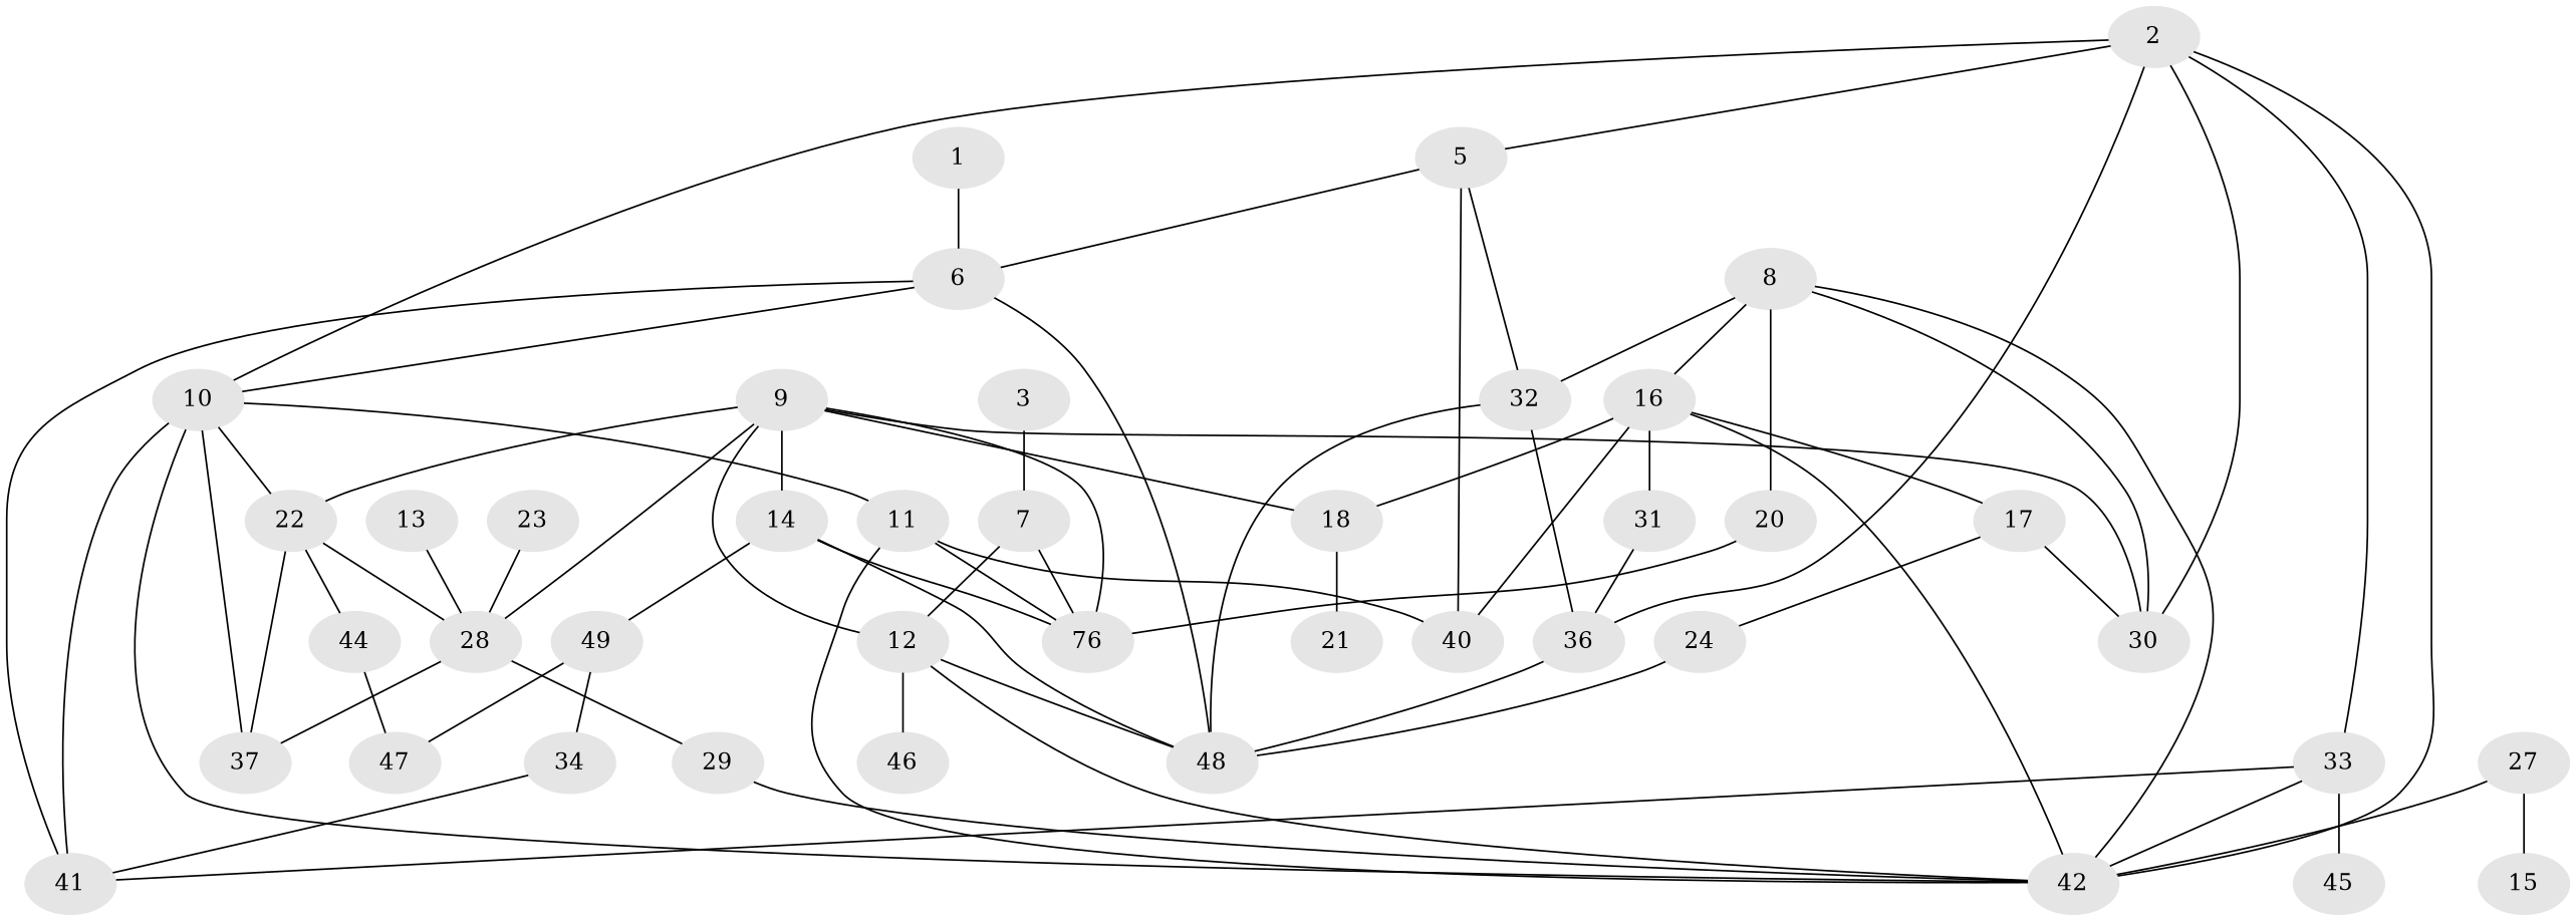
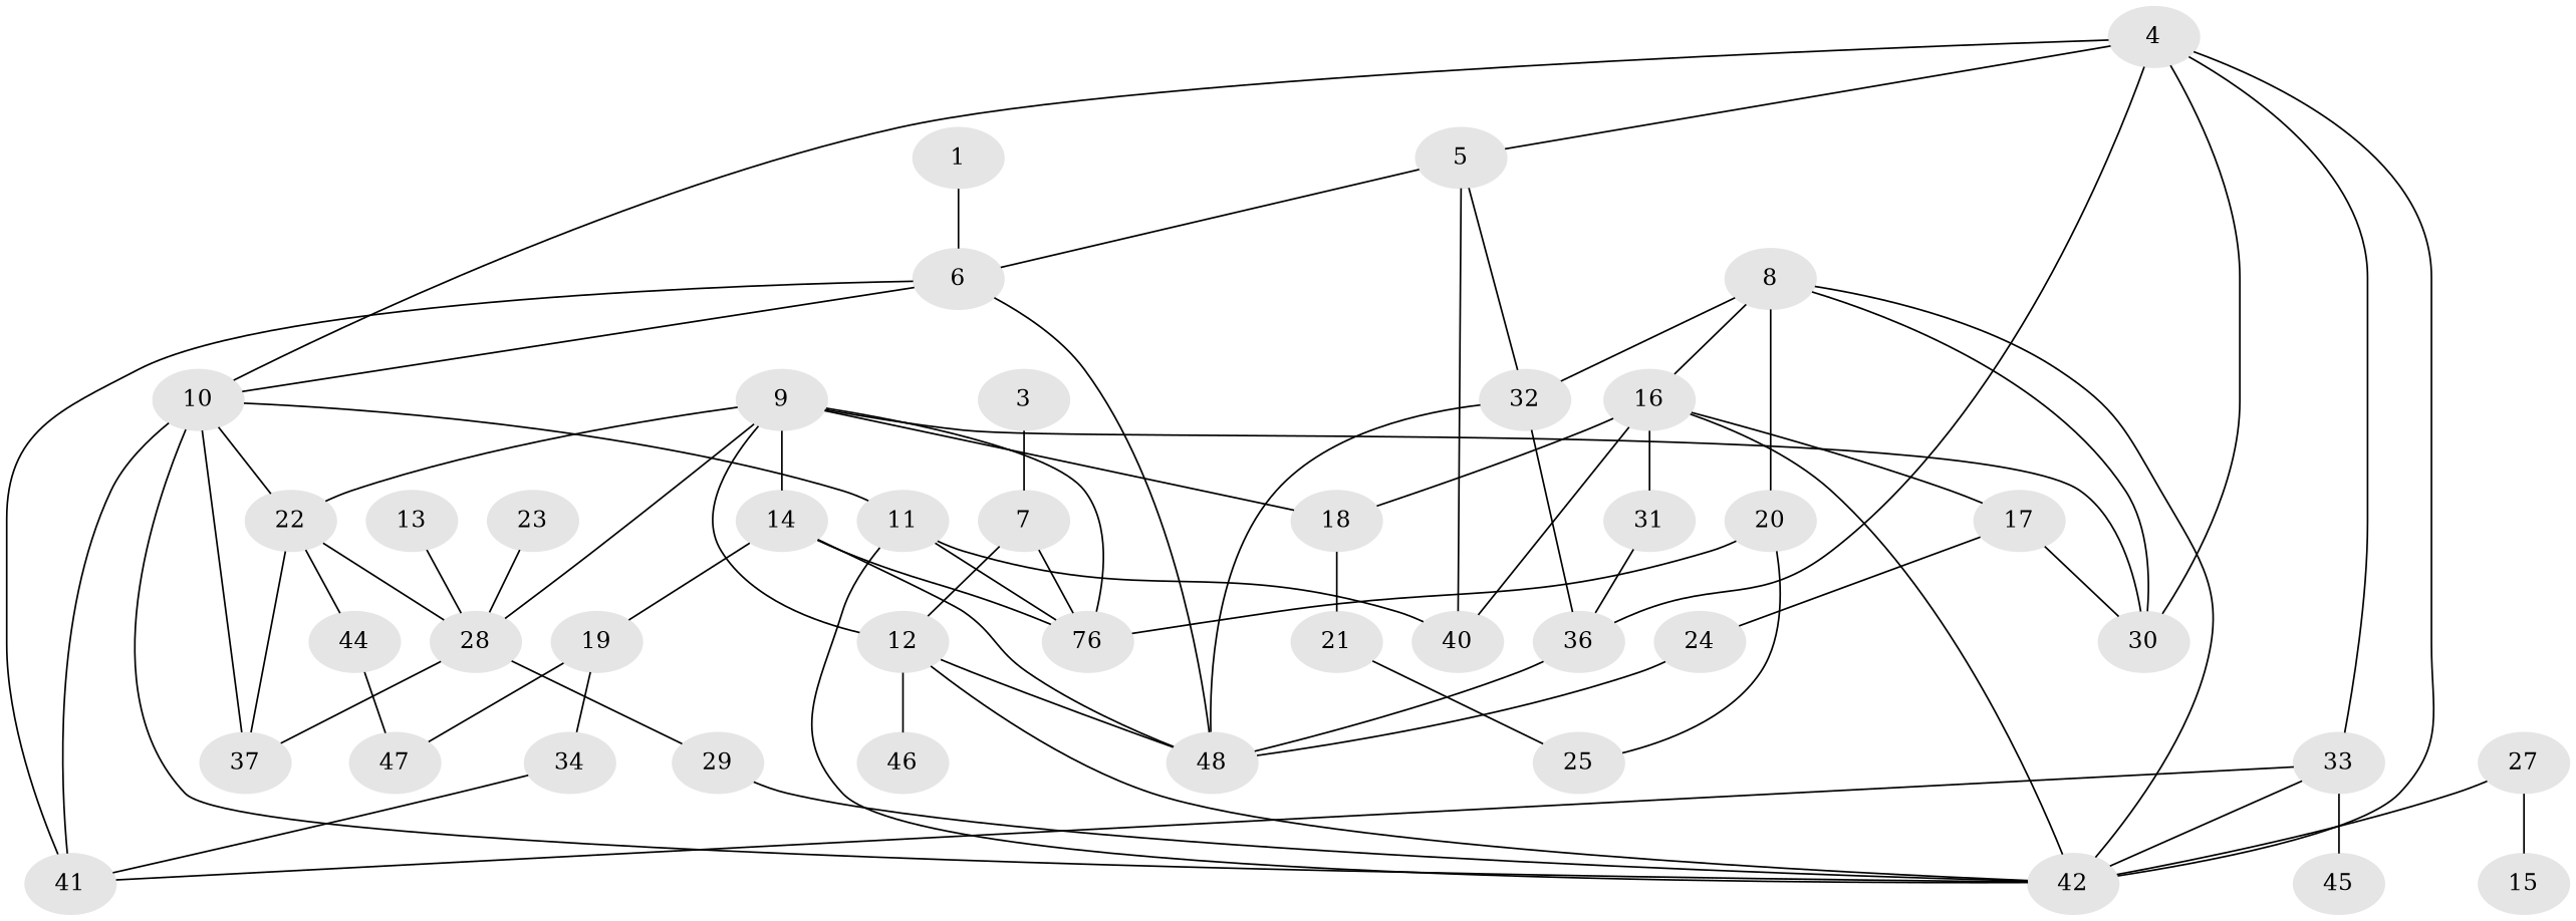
  graph {
    node [color=gray90 style=filled]
    edge [weight=1.0]
    1
    6
    10
    41
    48
    3
    7
    12
    n9 [label=76]
-   4 [label=2]
+   4
    5
    30
    33
    36
    42
    32
    40
    22
    11
    37
    45
    46
    8
    16
    20
    18
    17
    31
+   25
    9
    14
    28
-   19 [label=49]
+   19
    21
    44
    29
    13
    34
    47
    24
    23
    27
    n43 [label=15]
    1 -- 6
    6 -- 10
    6 -- 41
    6 -- 48
    10 -- 41 [weight=2.0]
    10 -- 42
    10 -- 22
    10 -- 11
    10 -- 37 [weight=2.0]
    3 -- 7
    7 -- 12
    7 -- n9
    12 -- 48
    12 -- 42
    12 -- 46
    4 -- 10
    4 -- 5
    4 -- 30
    4 -- 33
    4 -- 36
    4 -- 42
    5 -- 6
    5 -- 32
    5 -- 40
    33 -- 41
    33 -- 42 [weight=2.0]
    33 -- 45
    36 -- 48
    32 -- 48
    32 -- 36
    22 -- 37
    22 -- 28
    22 -- 44
    11 -- n9
    11 -- 42
    11 -- 40
    8 -- 30
    8 -- 42
    8 -- 32
    8 -- 16
    8 -- 20
    16 -- 42
    16 -- 40 [weight=2.0]
    16 -- 18
    16 -- 17
    16 -- 31
    20 -- n9
+   20 -- 25
    18 -- 21
    17 -- 30
    17 -- 24
    31 -- 36
    9 -- 12
    9 -- n9
    9 -- 30
    9 -- 22
    9 -- 18
    9 -- 14
    9 -- 28
    14 -- 48
    14 -- n9
    14 -- 19
    28 -- 37
    28 -- 29
    19 -- 34
    19 -- 47
+   21 -- 25
    44 -- 47
    29 -- 42 [weight=2.0]
    13 -- 28
    34 -- 41
    24 -- 48
    23 -- 28
    27 -- 42 [weight=2.0]
    27 -- n43
  }
